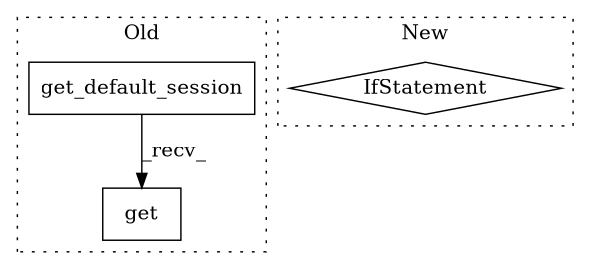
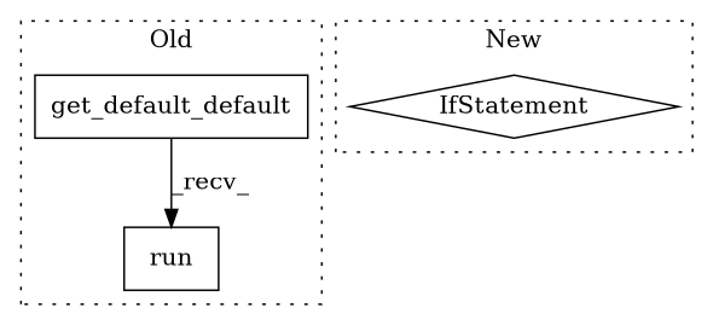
  digraph {
    node [a=32 shape=box]
-   n1 [l=21 label=get_default_session s=6588]
-   n2 [l="4,1" label=get s="6610,6674"]
+   n1 [l=21 label=get_default_default s=6588]
+   n2 [l="4,1" label=run s="6610,6674"]
    n3 [a=25 l=3 label=IfStatement s=6584 shape=diamond]
    subgraph cluster_1 {
      label=Old
      style=dotted
      n1
      n2
    }
    subgraph cluster_2 {
      label=New
      style=dotted
      n3
    }
    n1 -> n2 [label=_recv_]
  }
